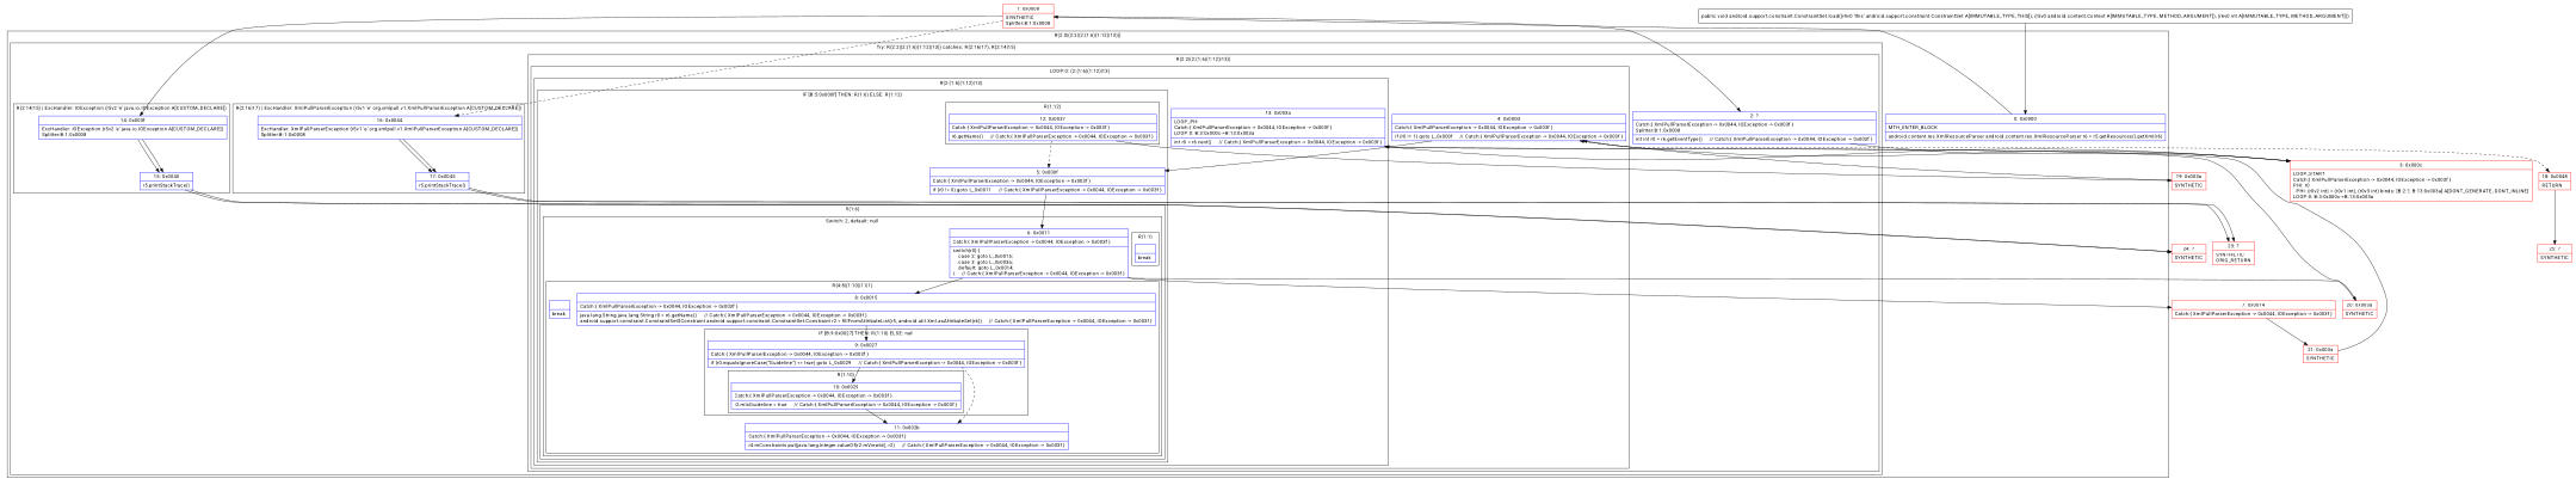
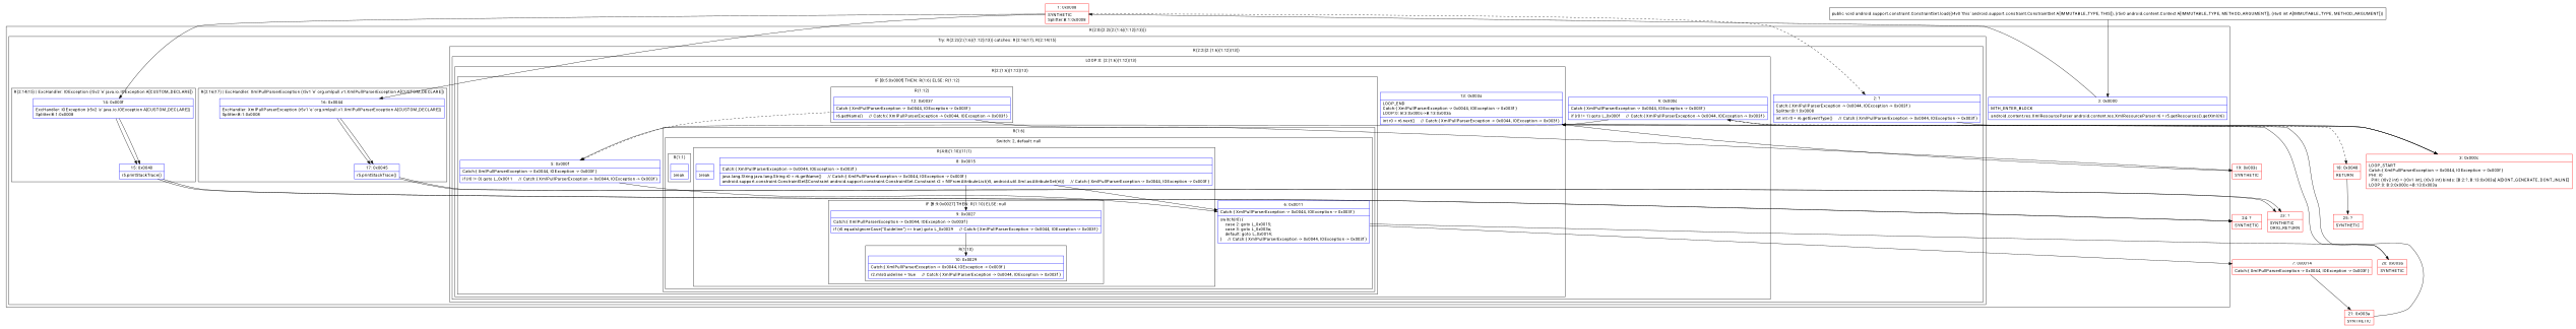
  digraph {
    fontname=Roboto
    node [color=blue fontname=Roboto shape=record]
    edge [fontname=Roboto]
    n1 [label="{10\:\ 0x0029|Catch:\{ XmlPullParserException \-\> 0x0044, IOException \-\> 0x003f \}\l|r2.mIsGuideline = true     \/\/ Catch:\{ XmlPullParserException \-\> 0x0044, IOException \-\> 0x003f \}\l}"]
    n2 [label="{9\:\ 0x0027|Catch:\{ XmlPullParserException \-\> 0x0044, IOException \-\> 0x003f \}\l|if (r0.equalsIgnoreCase(\"Guideline\") == true) goto L_0x0029     \/\/ Catch:\{ XmlPullParserException \-\> 0x0044, IOException \-\> 0x003f \}\l}"]
    n3 [label="{8\:\ 0x0015|Catch:\{ XmlPullParserException \-\> 0x0044, IOException \-\> 0x003f \}\l|java.lang.String java.lang.String r0 = r6.getName()     \/\/ Catch:\{ XmlPullParserException \-\> 0x0044, IOException \-\> 0x003f \}\landroid.support.constraint.ConstraintSet$Constraint android.support.constraint.ConstraintSet.Constraint r2 = fillFromAttributeList(r5, android.util.Xml.asAttributeSet(r6))     \/\/ Catch:\{ XmlPullParserException \-\> 0x0044, IOException \-\> 0x003f \}\l}"]
-   n4 [label="{11\:\ 0x002b|Catch:\{ XmlPullParserException \-\> 0x0044, IOException \-\> 0x003f \}\l|r4.mConstraints.put(java.lang.Integer.valueOf(r2.mViewId), r2)     \/\/ Catch:\{ XmlPullParserException \-\> 0x0044, IOException \-\> 0x003f \}\l}"]
    n5 [label="{|break\l}"]
    n6 [label="{|break\l}"]
    n7 [label="{6\:\ 0x0011|Catch:\{ XmlPullParserException \-\> 0x0044, IOException \-\> 0x003f \}\l|switch(r0) \{\l    case 2: goto L_0x0015;\l    case 3: goto L_0x003a;\l    default: goto L_0x0014;\l\}     \/\/ Catch:\{ XmlPullParserException \-\> 0x0044, IOException \-\> 0x003f \}\l}"]
    n8 [label="{12\:\ 0x0037|Catch:\{ XmlPullParserException \-\> 0x0044, IOException \-\> 0x003f \}\l|r6.getName()     \/\/ Catch:\{ XmlPullParserException \-\> 0x0044, IOException \-\> 0x003f \}\l}"]
    n9 [label="{5\:\ 0x000f|Catch:\{ XmlPullParserException \-\> 0x0044, IOException \-\> 0x003f \}\l|if (r0 != 0) goto L_0x0011     \/\/ Catch:\{ XmlPullParserException \-\> 0x0044, IOException \-\> 0x003f \}\l}"]
-   n10 [label="{13\:\ 0x003a|LOOP_PHI\lCatch:\{ XmlPullParserException \-\> 0x0044, IOException \-\> 0x003f \}\lLOOP:0: B:3:0x000c\-\>B:13:0x003a\l|int r0 = r6.next()     \/\/ Catch:\{ XmlPullParserException \-\> 0x0044, IOException \-\> 0x003f \}\l}"]
+   n10 [label="{13\:\ 0x003a|LOOP_END\lCatch:\{ XmlPullParserException \-\> 0x0044, IOException \-\> 0x003f \}\lLOOP:0: B:3:0x000c\-\>B:13:0x003a\l|int r0 = r6.next()     \/\/ Catch:\{ XmlPullParserException \-\> 0x0044, IOException \-\> 0x003f \}\l}"]
    n11 [label="{4\:\ 0x000d|Catch:\{ XmlPullParserException \-\> 0x0044, IOException \-\> 0x003f \}\l|if (r0 != 1) goto L_0x000f     \/\/ Catch:\{ XmlPullParserException \-\> 0x0044, IOException \-\> 0x003f \}\l}"]
    n12 [label="{2\:\ ?|Catch:\{ XmlPullParserException \-\> 0x0044, IOException \-\> 0x003f \}\lSplitter:B:1:0x0008\l|int int r0 = r6.getEventType()     \/\/ Catch:\{ XmlPullParserException \-\> 0x0044, IOException \-\> 0x003f \}\l}"]
    n13 [label="{16\:\ 0x0044|ExcHandler: XmlPullParserException (r5v1 'e' org.xmlpull.v1.XmlPullParserException A[CUSTOM_DECLARE])\lSplitter:B:1:0x0008\l}"]
    n14 [label="{17\:\ 0x0045|r5.printStackTrace()\l}"]
    n15 [label="{14\:\ 0x003f|ExcHandler: IOException (r5v2 'e' java.io.IOException A[CUSTOM_DECLARE])\lSplitter:B:1:0x0008\l}"]
    n16 [label="{15\:\ 0x0040|r5.printStackTrace()\l}"]
    n17 [label="{0\:\ 0x0000|MTH_ENTER_BLOCK\l|android.content.res.XmlResourceParser android.content.res.XmlResourceParser r6 = r5.getResources().getXml(r6)\l}"]
    n18 [color=red label="{7\:\ 0x0014|Catch:\{ XmlPullParserException \-\> 0x0044, IOException \-\> 0x003f \}\l}"]
    n19 [color=red label="{20\:\ 0x003a|SYNTHETIC\l}"]
    n20 [color=red label="{19\:\ 0x003a|SYNTHETIC\l}"]
    n21 [color=red label="{3\:\ 0x000c|LOOP_START\lCatch:\{ XmlPullParserException \-\> 0x0044, IOException \-\> 0x003f \}\lPHI: r0 \l  PHI: (r0v2 int) = (r0v1 int), (r0v3 int) binds: [B:2:?, B:13:0x003a] A[DONT_GENERATE, DONT_INLINE]\lLOOP:0: B:3:0x000c\-\>B:13:0x003a\l}"]
    n22 [color=red label="{18\:\ 0x0048|RETURN\l}"]
    n23 [color=red label="{23\:\ ?|SYNTHETIC\lORIG_RETURN\l}"]
    n24 [color=red label="{24\:\ ?|SYNTHETIC\l}"]
    n25 [color=red label="{1\:\ 0x0008|SYNTHETIC\lSplitter:B:1:0x0008\l}"]
    n26 [color=red label="{25\:\ ?|SYNTHETIC\l}"]
    n27 [color=red label="{21\:\ 0x003a|SYNTHETIC\l}"]
    n28 [label="{public void android.support.constraint.ConstraintSet.load((r4v0 'this' android.support.constraint.ConstraintSet A[IMMUTABLE_TYPE, THIS]), (r5v0 android.content.Context A[IMMUTABLE_TYPE, METHOD_ARGUMENT]), (r6v0 int A[IMMUTABLE_TYPE, METHOD_ARGUMENT])) }" color=""]
    subgraph cluster_1 {
      label="R(2:0|(2:2|(2:(1:6)(1:12)|13)))"
      n17
      subgraph cluster_2 {
        label="Try: R(2:2|(2:(1:6)(1:12)|13)) catches: R(2:16|17), R(2:14|15)"
        subgraph cluster_3 {
          label="R(2:2|(2:(1:6)(1:12)|13))"
          n12
          subgraph cluster_4 {
            label="LOOP:0: (2:(1:6)(1:12)|13)"
            n11
            subgraph cluster_5 {
              label="R(2:(1:6)(1:12)|13)"
              n10
              subgraph cluster_6 {
                label="IF [B:5:0x000f] THEN: R(1:6) ELSE: R(1:12)"
                n9
                subgraph cluster_7 {
                  label="R(1:6)"
                  subgraph cluster_8 {
                    label="Switch: 2, default: null"
                    n7
                    subgraph cluster_9 {
                      label="R(4:8|(1:10)|11|1)"
                      n3
-                     n4
                      n5
                      subgraph cluster_10 {
                        label="IF [B:9:0x0027] THEN: R(1:10) ELSE: null"
                        n2
                        subgraph cluster_11 {
                          label="R(1:10)"
                          n1
                        }
                      }
                    }
                    subgraph cluster_12 {
                      label="R(1:1)"
                      n6
                    }
                  }
                }
                subgraph cluster_13 {
                  label="R(1:12)"
                  n8
                }
              }
            }
          }
        }
        subgraph cluster_14 {
          label="R(2:16|17) | ExcHandler: XmlPullParserException (r5v1 'e' org.xmlpull.v1.XmlPullParserException A[CUSTOM_DECLARE])\l"
          n13
          n14
        }
        subgraph cluster_15 {
          label="R(2:14|15) | ExcHandler: IOException (r5v2 'e' java.io.IOException A[CUSTOM_DECLARE])\l"
          n15
          n16
        }
      }
    }
    subgraph cluster_16 {
      label="R(2:16|17) | ExcHandler: XmlPullParserException (r5v1 'e' org.xmlpull.v1.XmlPullParserException A[CUSTOM_DECLARE])\l"
    }
    subgraph cluster_17 {
      label="R(2:14|15) | ExcHandler: IOException (r5v2 'e' java.io.IOException A[CUSTOM_DECLARE])\l"
    }
-   n1 -> n4
    n2 -> n1
-   n2 -> n4 [style=dashed]
    n3 -> n2
-   n7 -> n3
+   n3 -> n7
    n7 -> n18
    n7 -> n19
    n8 -> n9 [style=dashed]
    n8 -> n20
    n9 -> n7
    n10 -> n21
    n11 -> n9
    n11 -> n22 [style=dashed]
    n12 -> n21
    n13 -> n14
    n13 -> n14
    n14 -> n23
    n14 -> n23
    n15 -> n16
    n15 -> n16
    n16 -> n24
    n16 -> n24
    n17 -> n25
    n18 -> n27
    n19 -> n10
-   n20 -> n11
+   n20 -> n10
    n21 -> n11
    n22 -> n26
-   n25 -> n12
-   n25 -> n13 [style=dashed]
+   n25 -> n12 [style=dashed]
+   n25 -> n13
    n25 -> n15
    n27 -> n10
    n28 -> n17
  }
